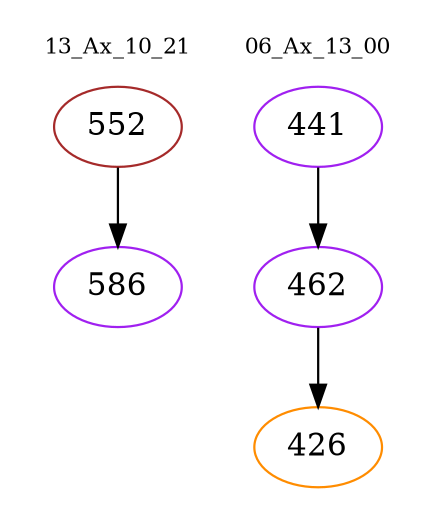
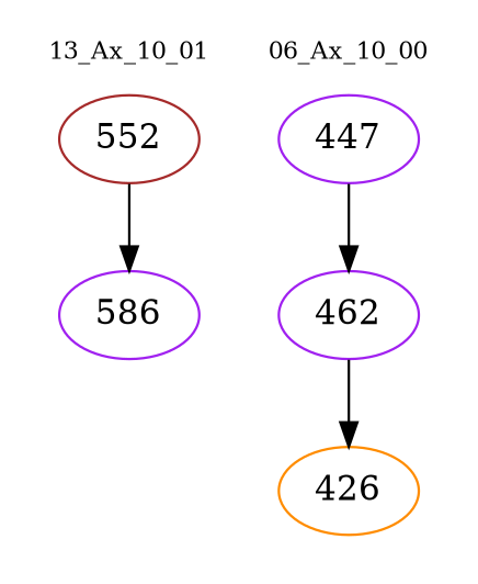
  digraph {
    node [color=purple]
    edge [color=black]
    n1 [color=brown label=552]
    n2 [label=586]
-   n3 [label=441]
+   n3 [label=447]
    n4 [label=462]
    n5 [color=darkorange label=426]
    subgraph cluster_1 {
      color=white
      fontsize=10
-     label="13_Ax_10_21"
+     label="13_Ax_10_01"
      n1
      n2
    }
    subgraph cluster_2 {
      color=white
      fontsize=10
-     label="06_Ax_13_00"
+     label="06_Ax_10_00"
      n3
      n4
      n5
    }
    n1 -> n2
    n3 -> n4
    n4 -> n5
  }
